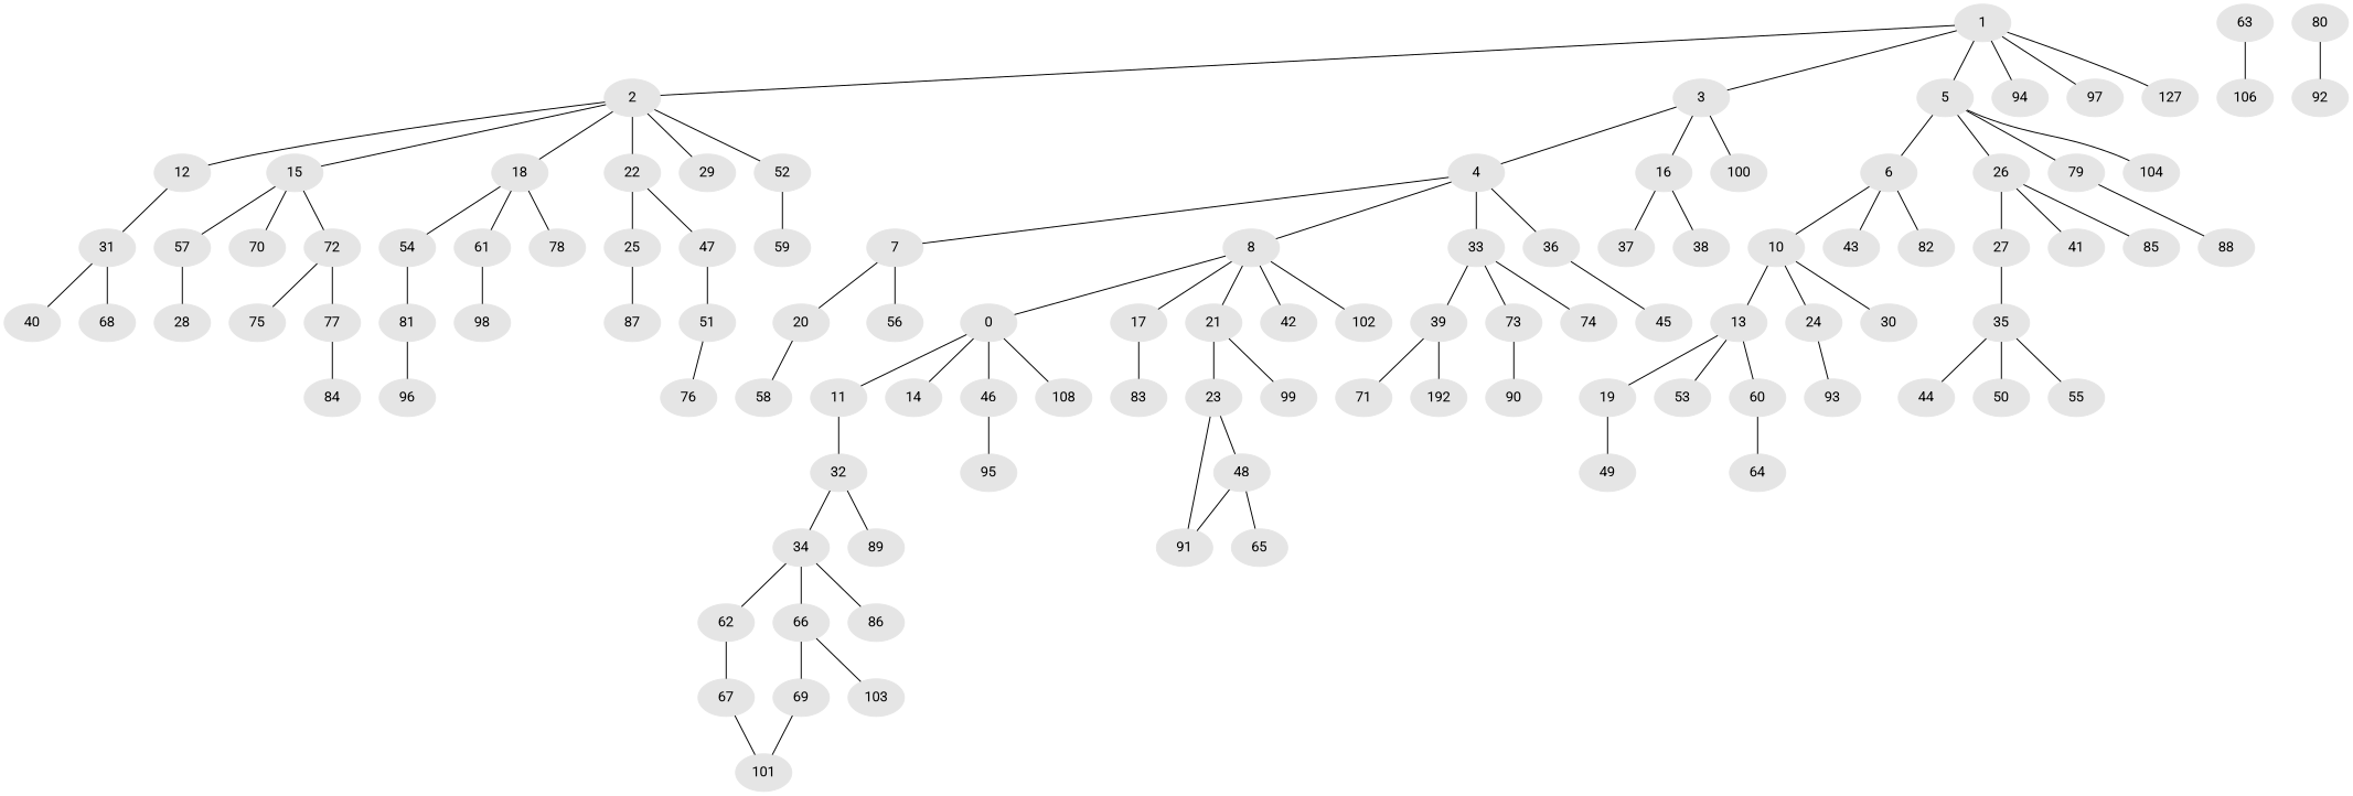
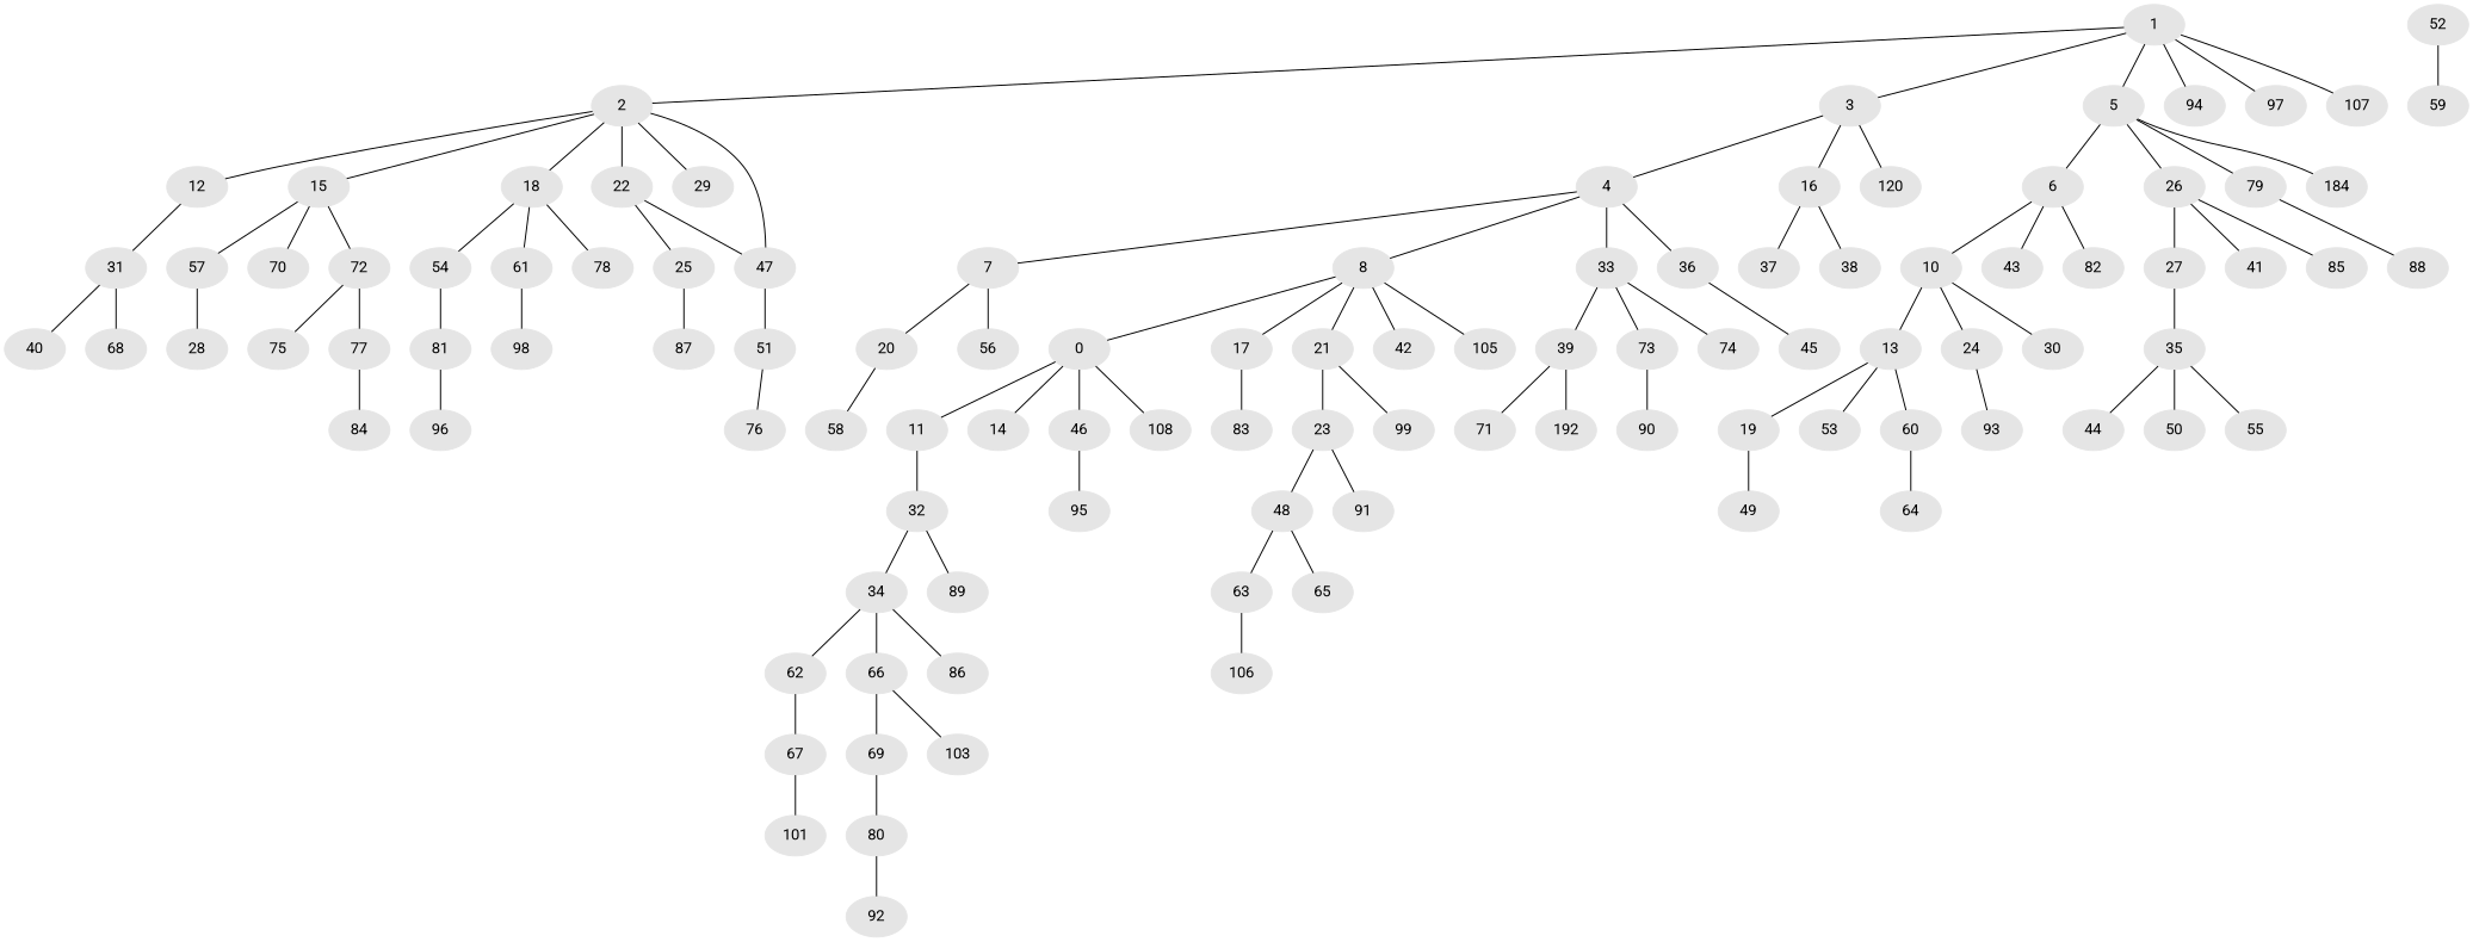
  graph {
    fontname=Roboto
    node [color=gray90 fontname=Roboto style=filled]
    edge [fontname=Roboto]
    1
    2
    3
    5
    94
    97
-   107 [label=127]
+   107
    12
    15
    18
    22
    29
    52
    4
    16
-   100
+   100 [label=120]
    6
    26
    79
-   104
+   104 [label=184]
    31
    57
    70
    72
    54
    61
    78
    25
    47
    59
    7
    8
    33
    36
    37
    38
    20
    56
    n39 [label=0]
    17
    21
    42
-   105 [label=102]
+   105
    39
    73
    74
    45
    10
    43
    82
    27
    41
    85
    88
    13
    24
    30
    58
    11
    14
    46
    108
    83
    23
    99
    32
    95
    19
    53
    60
    93
    34
    89
    40
    68
    49
    64
    28
    75
    77
    81
    98
    48
    91
    87
    51
    63
    65
    35
    44
    50
    55
    62
    66
    86
    71
    n97 [label=192]
    90
    67
    69
    103
    76
    106
    96
    101
    80
    92
    84
    1 -- 2
    1 -- 3
    1 -- 5
    1 -- 94
    1 -- 97
    1 -- 107
    2 -- 12
    2 -- 15
    2 -- 18
    2 -- 22
    2 -- 29
-   2 -- 52
+   2 -- 47
    3 -- 4
    3 -- 16
    3 -- 100
    5 -- 6
    5 -- 26
    5 -- 79
    5 -- 104
    12 -- 31
    15 -- 57
    15 -- 70
    15 -- 72
    18 -- 54
    18 -- 61
    18 -- 78
    22 -- 25
    22 -- 47
    52 -- 59
    4 -- 7
    4 -- 8
    4 -- 33
    4 -- 36
    16 -- 37
    16 -- 38
    6 -- 10
    6 -- 43
    6 -- 82
    26 -- 27
    26 -- 41
    26 -- 85
    79 -- 88
    31 -- 40
    31 -- 68
    57 -- 28
    72 -- 75
    72 -- 77
    54 -- 81
    61 -- 98
    25 -- 87
    47 -- 51
    7 -- 20
    7 -- 56
    8 -- n39
    8 -- 17
    8 -- 21
    8 -- 42
    8 -- 105
    33 -- 39
    33 -- 73
    33 -- 74
    36 -- 45
    20 -- 58
    n39 -- 11
    n39 -- 14
    n39 -- 46
    n39 -- 108
    17 -- 83
    21 -- 23
    21 -- 99
    39 -- 71
    39 -- n97
    73 -- 90
    10 -- 13
    10 -- 24
    10 -- 30
    27 -- 35
    13 -- 19
    13 -- 53
    13 -- 60
    24 -- 93
    11 -- 32
    46 -- 95
    23 -- 48
    23 -- 91
    32 -- 34
    32 -- 89
    19 -- 49
    60 -- 64
    34 -- 62
    34 -- 66
    34 -- 86
    77 -- 84
    81 -- 96
-   48 -- 91
+   48 -- 63
    48 -- 65
    51 -- 76
    63 -- 106
    35 -- 44
    35 -- 50
    35 -- 55
    62 -- 67
    66 -- 69
    66 -- 103
    67 -- 101
-   69 -- 101
+   69 -- 80
    80 -- 92
  }
